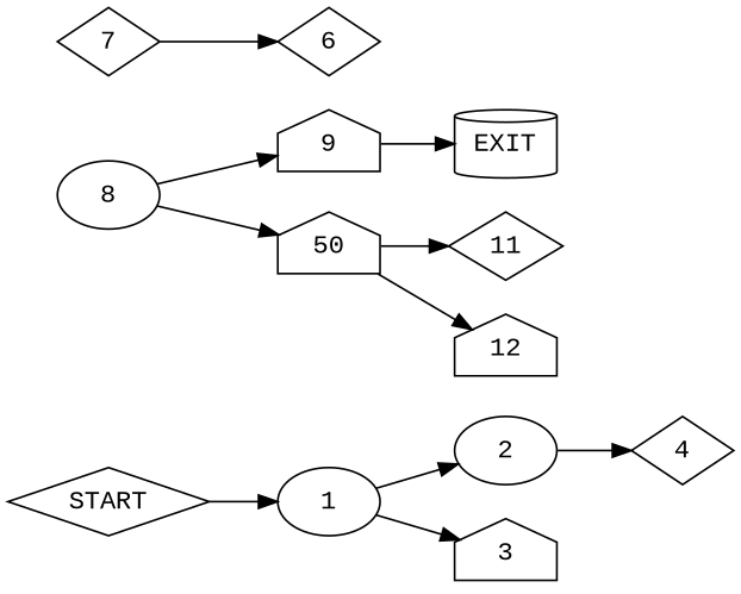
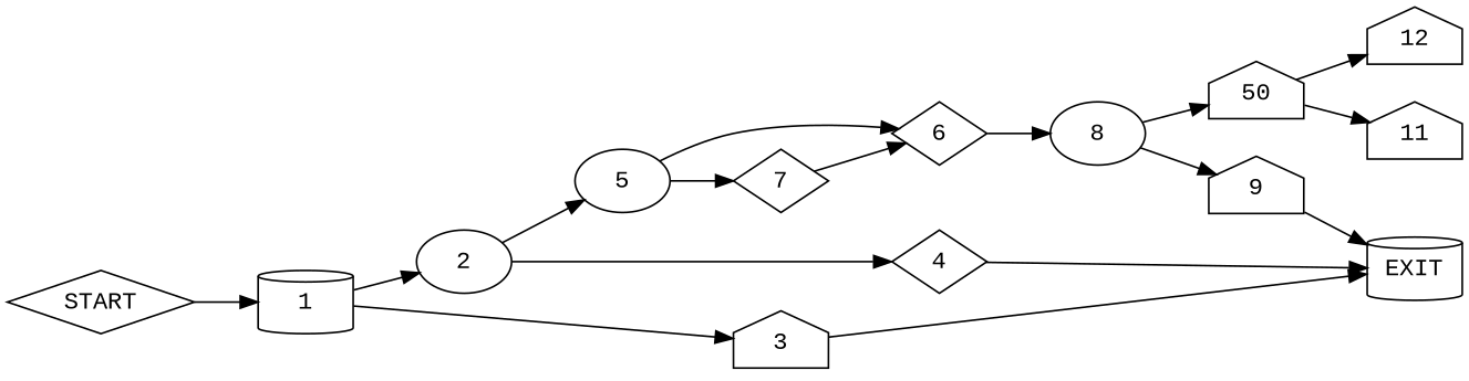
  digraph {
    fontname="Liberation Mono"
    rankdir=LR
    node [fontname="Liberation Mono" shape=diamond]
    edge [fontname="Liberation Mono"]
    n1 [label=START]
-   1 [shape=ellipse]
+   1 [shape=cylinder]
    2 [shape=ellipse]
    3 [shape=house]
    n5 [label=EXIT shape=cylinder]
    4
+   5 [shape=ellipse]
    6
    7
    8 [shape=ellipse]
    9 [shape=house]
    n12 [label=50 shape=house]
-   11
+   11 [shape=house]
    12 [shape=house]
    n1 -> 1
    1 -> 2
    1 -> 3
    2 -> 4
+   2 -> 5
+   3 -> n5
+   4 -> n5
+   5 -> 6
+   5 -> 7
+   6 -> 8
    7 -> 6
    8 -> 9
    8 -> n12
    9 -> n5
    n12 -> 11
    n12 -> 12
  }
